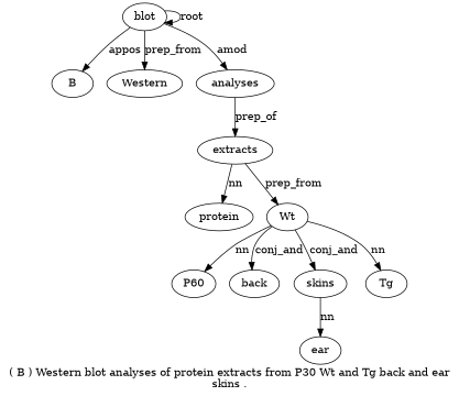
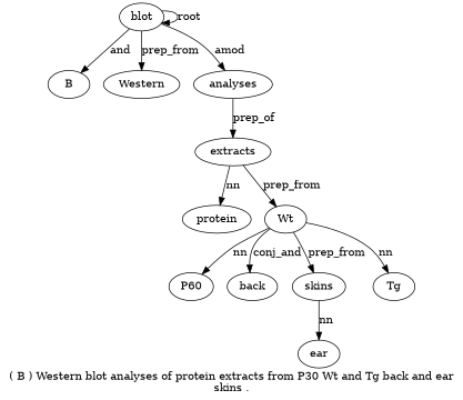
  digraph {
    label="( B ) Western blot analyses of protein extracts from P30 Wt and Tg back and ear\nskins ."
    node [fillcolor=white style=filled]
    n1 [label=blot]
    n2 [label=B]
    n3 [label=Western]
    n4 [label=analyses]
    n5 [label=extracts]
    n6 [label=protein]
    n7 [label=Wt]
    n8 [label=P60]
    n9 [label=back]
    n10 [label=skins]
    n11 [label=Tg]
    n12 [label=ear]
    n1 -> n1 [label=root]
-   n1 -> n2 [label=appos]
+   n1 -> n2 [label=and]
    n1 -> n3 [label=prep_from]
    n1 -> n4 [label=amod]
    n4 -> n5 [label=prep_of]
    n5 -> n6 [label=nn]
    n5 -> n7 [label=prep_from]
    n7 -> n8 [label=nn]
    n7 -> n9 [label=conj_and]
-   n7 -> n10 [label=conj_and]
+   n7 -> n10 [label=prep_from]
    n7 -> n11 [label=nn]
    n10 -> n12 [label=nn]
  }
